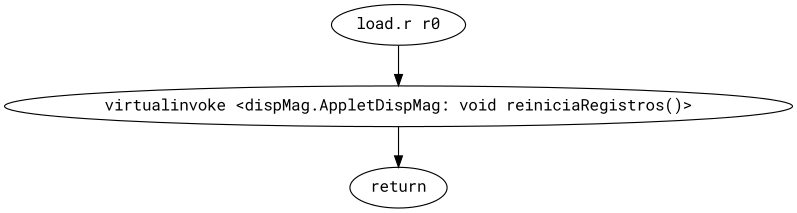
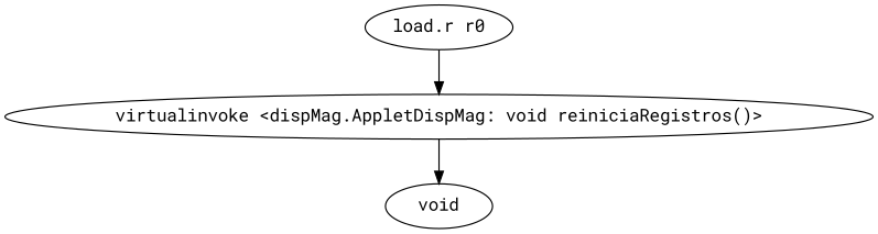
  digraph {
    fontname="Roboto Mono"
    node [fontname="Roboto Mono"]
    edge [fontname="Roboto Mono"]
    "load.r r0"
    "virtualinvoke <dispMag.AppletDispMag: void reiniciaRegistros()>"
-   return
+   return [label=void]
    "load.r r0" -> "virtualinvoke <dispMag.AppletDispMag: void reiniciaRegistros()>"
    "virtualinvoke <dispMag.AppletDispMag: void reiniciaRegistros()>" -> return
  }
